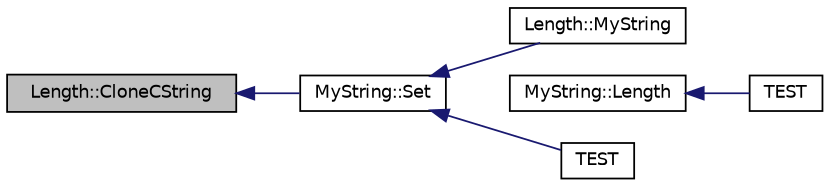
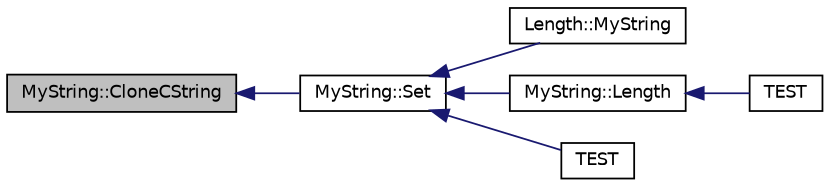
  digraph {
    rankdir=LR
    node [color=black fillcolor=white fontname=Helvetica fontsize=10 shape=record style=filled]
    edge [color=midnightblue dir=back fontname=Helvetica fontsize=10 labelfontname=Helvetica labelfontsize=10 style=solid]
-   n1 [fillcolor=grey75 fontcolor=black height=0.2 label="Length::CloneCString" width=0.4]
+   n1 [fillcolor=grey75 fontcolor=black height=0.2 label="MyString::CloneCString" width=0.4]
    n2 [height=0.2 label="MyString::Set" width=0.4]
    n3 [height=0.2 label="Length::MyString" width=0.4]
    n4 [height=0.2 label="MyString::Length" width=0.4]
    n5 [height=0.2 label=TEST width=0.4]
    n6 [height=0.2 label=TEST width=0.4]
    n1 -> n2
    n2 -> n3
+   n2 -> n4
    n2 -> n5
    n4 -> n6
  }
